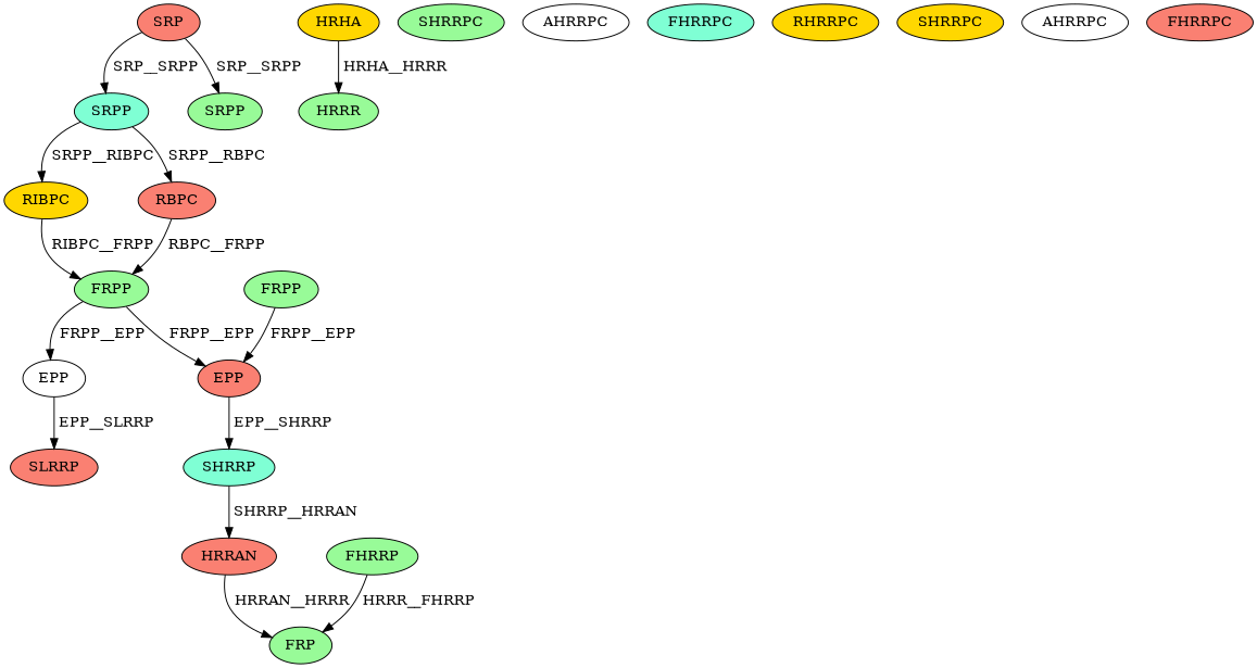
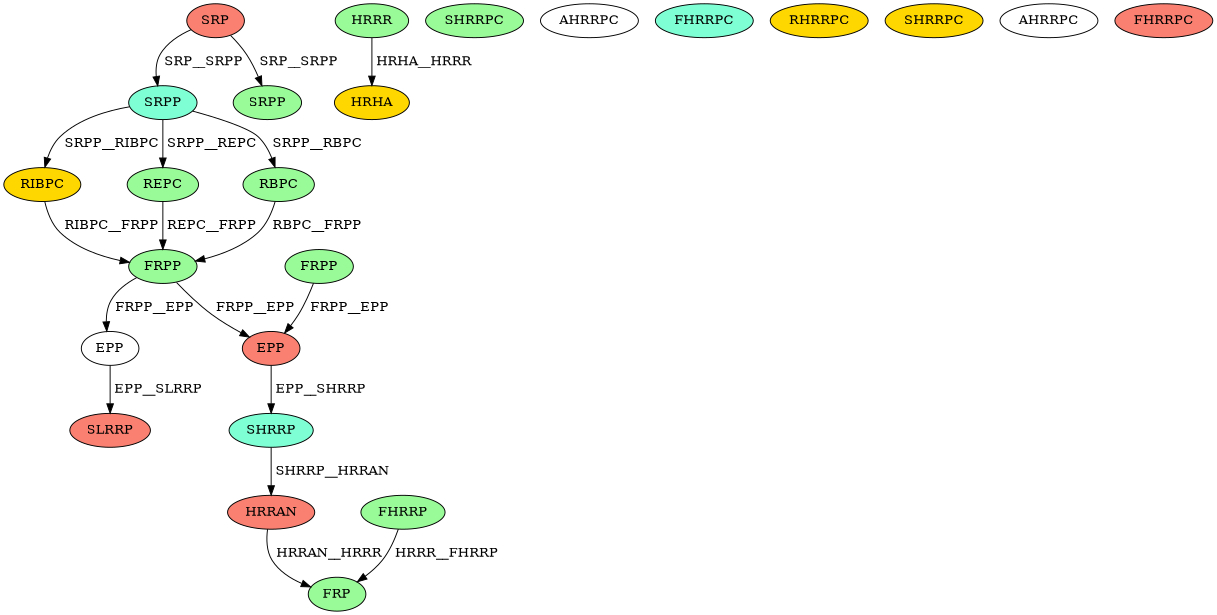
  digraph {
    node [color=black fillcolor=palegreen fontcolor=black style=filled]
    edge [color=black fontcolor=black]
    n1 [fillcolor=salmon label=SRP]
    n2 [fillcolor=aquamarine label=SRPP]
    n3 [label=SRPP]
    n4 [fillcolor=gold label=RIBPC]
-   n6 [fillcolor=salmon label=RBPC]
+   n5 [label=REPC]
+   n6 [label=RBPC]
    n7 [label=FRPP]
    n8 [label=FRPP]
    n9 [fillcolor=salmon label=EPP]
    n10 [fillcolor=aquamarine label=SHRRP]
    n11 [fillcolor=white label=EPP]
    n12 [fillcolor=salmon label=SLRRP]
    n13 [fillcolor=salmon label=HRRAN]
    n14 [fillcolor=gold label=HRHA]
    n15 [label=HRRR]
    n16 [label=FRP]
    n17 [label=SHRRPC]
    n18 [fillcolor=white label=AHRRPC]
    n19 [fillcolor=aquamarine label=FHRRPC]
    n20 [fillcolor=gold label=RHRRPC]
    n21 [fillcolor=gold label=SHRRPC]
    n22 [fillcolor=white label=AHRRPC]
    n23 [fillcolor=salmon label=FHRRPC]
    n24 [label=FHRRP]
    n1 -> n2 [label=" SRP__SRPP"]
    n1 -> n3 [label=" SRP__SRPP"]
    n2 -> n4 [label=" SRPP__RIBPC"]
+   n2 -> n5 [label=" SRPP__REPC"]
    n2 -> n6 [label=" SRPP__RBPC"]
    n4 -> n7 [label=" RIBPC__FRPP"]
+   n5 -> n7 [label=" REPC__FRPP"]
    n6 -> n7 [label=" RBPC__FRPP"]
    n7 -> n9 [label=" FRPP__EPP"]
    n7 -> n11 [label=" FRPP__EPP"]
    n8 -> n9 [label=" FRPP__EPP"]
    n9 -> n10 [label=" EPP__SHRRP"]
    n10 -> n13 [label=" SHRRP__HRRAN"]
    n11 -> n12 [label=" EPP__SLRRP"]
    n13 -> n16 [label=" HRRAN__HRRR"]
-   n14 -> n15 [label=" HRHA__HRRR"]
+   n15 -> n14 [label=" HRHA__HRRR"]
    n24 -> n16 [label=" HRRR__FHRRP"]
  }
